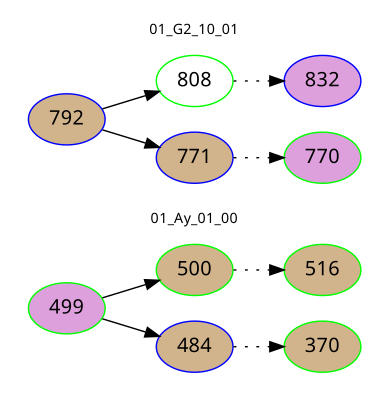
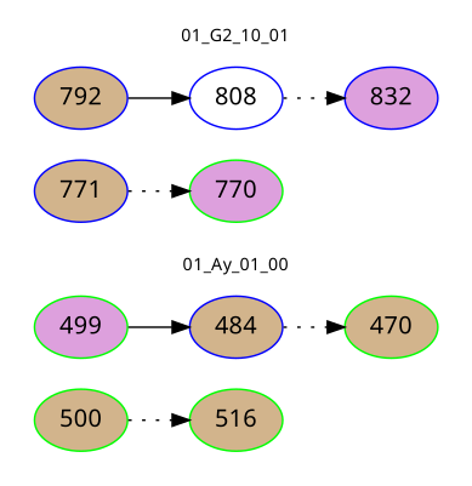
  digraph {
    fontname="Noto Sans"
    rankdir=LR
    node [color=green fillcolor=tan fontname="Noto Sans" style=filled]
    edge [color=black fontname="Noto Sans" style=solid]
    n1 [fillcolor=plum label=499]
    n2 [color=blue label=484]
    n3 [label=500]
-   n4 [label=370]
+   n4 [label=470]
    n5 [label=516]
    n6 [color=blue label=792]
    n7 [color=blue label=771]
-   n8 [fillcolor=white label=808]
+   n8 [color=blue fillcolor=white label=808]
    n9 [fillcolor=plum label=770]
    n10 [color=blue fillcolor=plum label=832]
    subgraph cluster_1 {
      color=white
      fontsize=10
      label="01_Ay_01_00"
      n1
      n2
      n3
      n4
      n5
    }
    subgraph cluster_2 {
      color=white
      fontsize=10
      label="01_G2_10_01"
      n6
      n7
      n8
      n9
      n10
    }
    n1 -> n2
-   n1 -> n3
    n2 -> n4 [style=dotted]
    n3 -> n5 [style=dotted]
-   n6 -> n7
    n6 -> n8
    n7 -> n9 [style=dotted]
    n8 -> n10 [style=dotted]
  }
